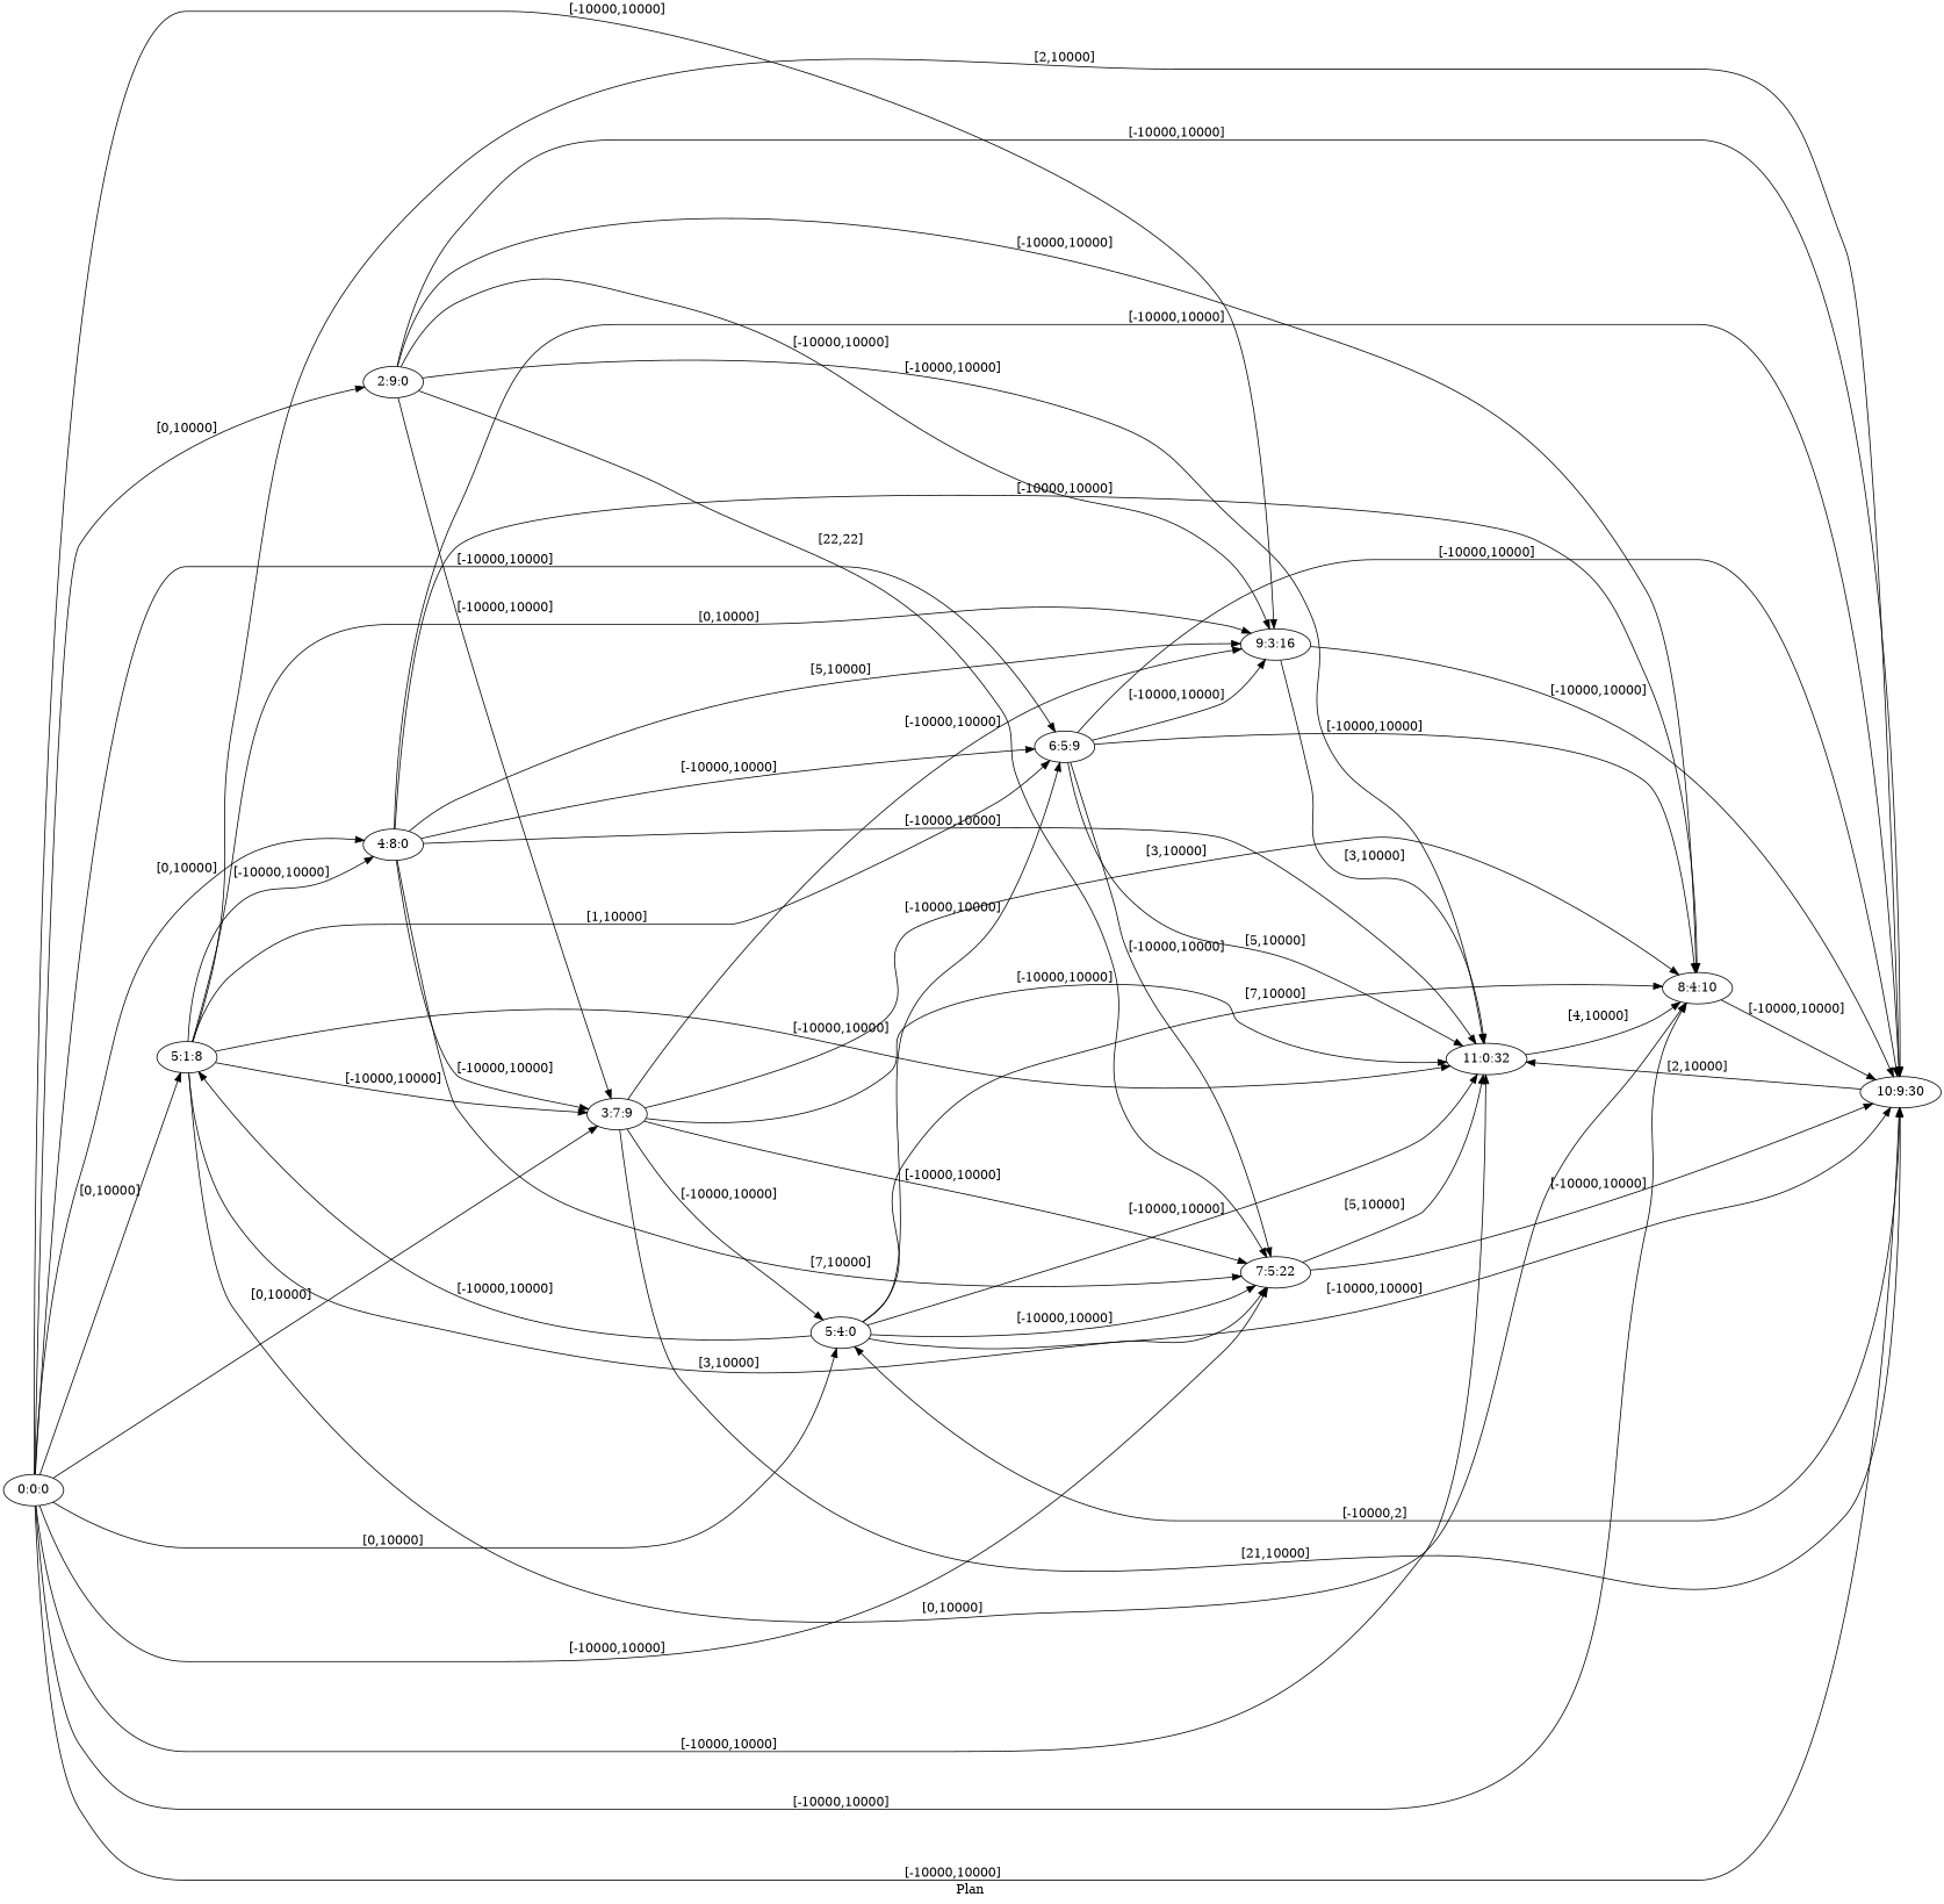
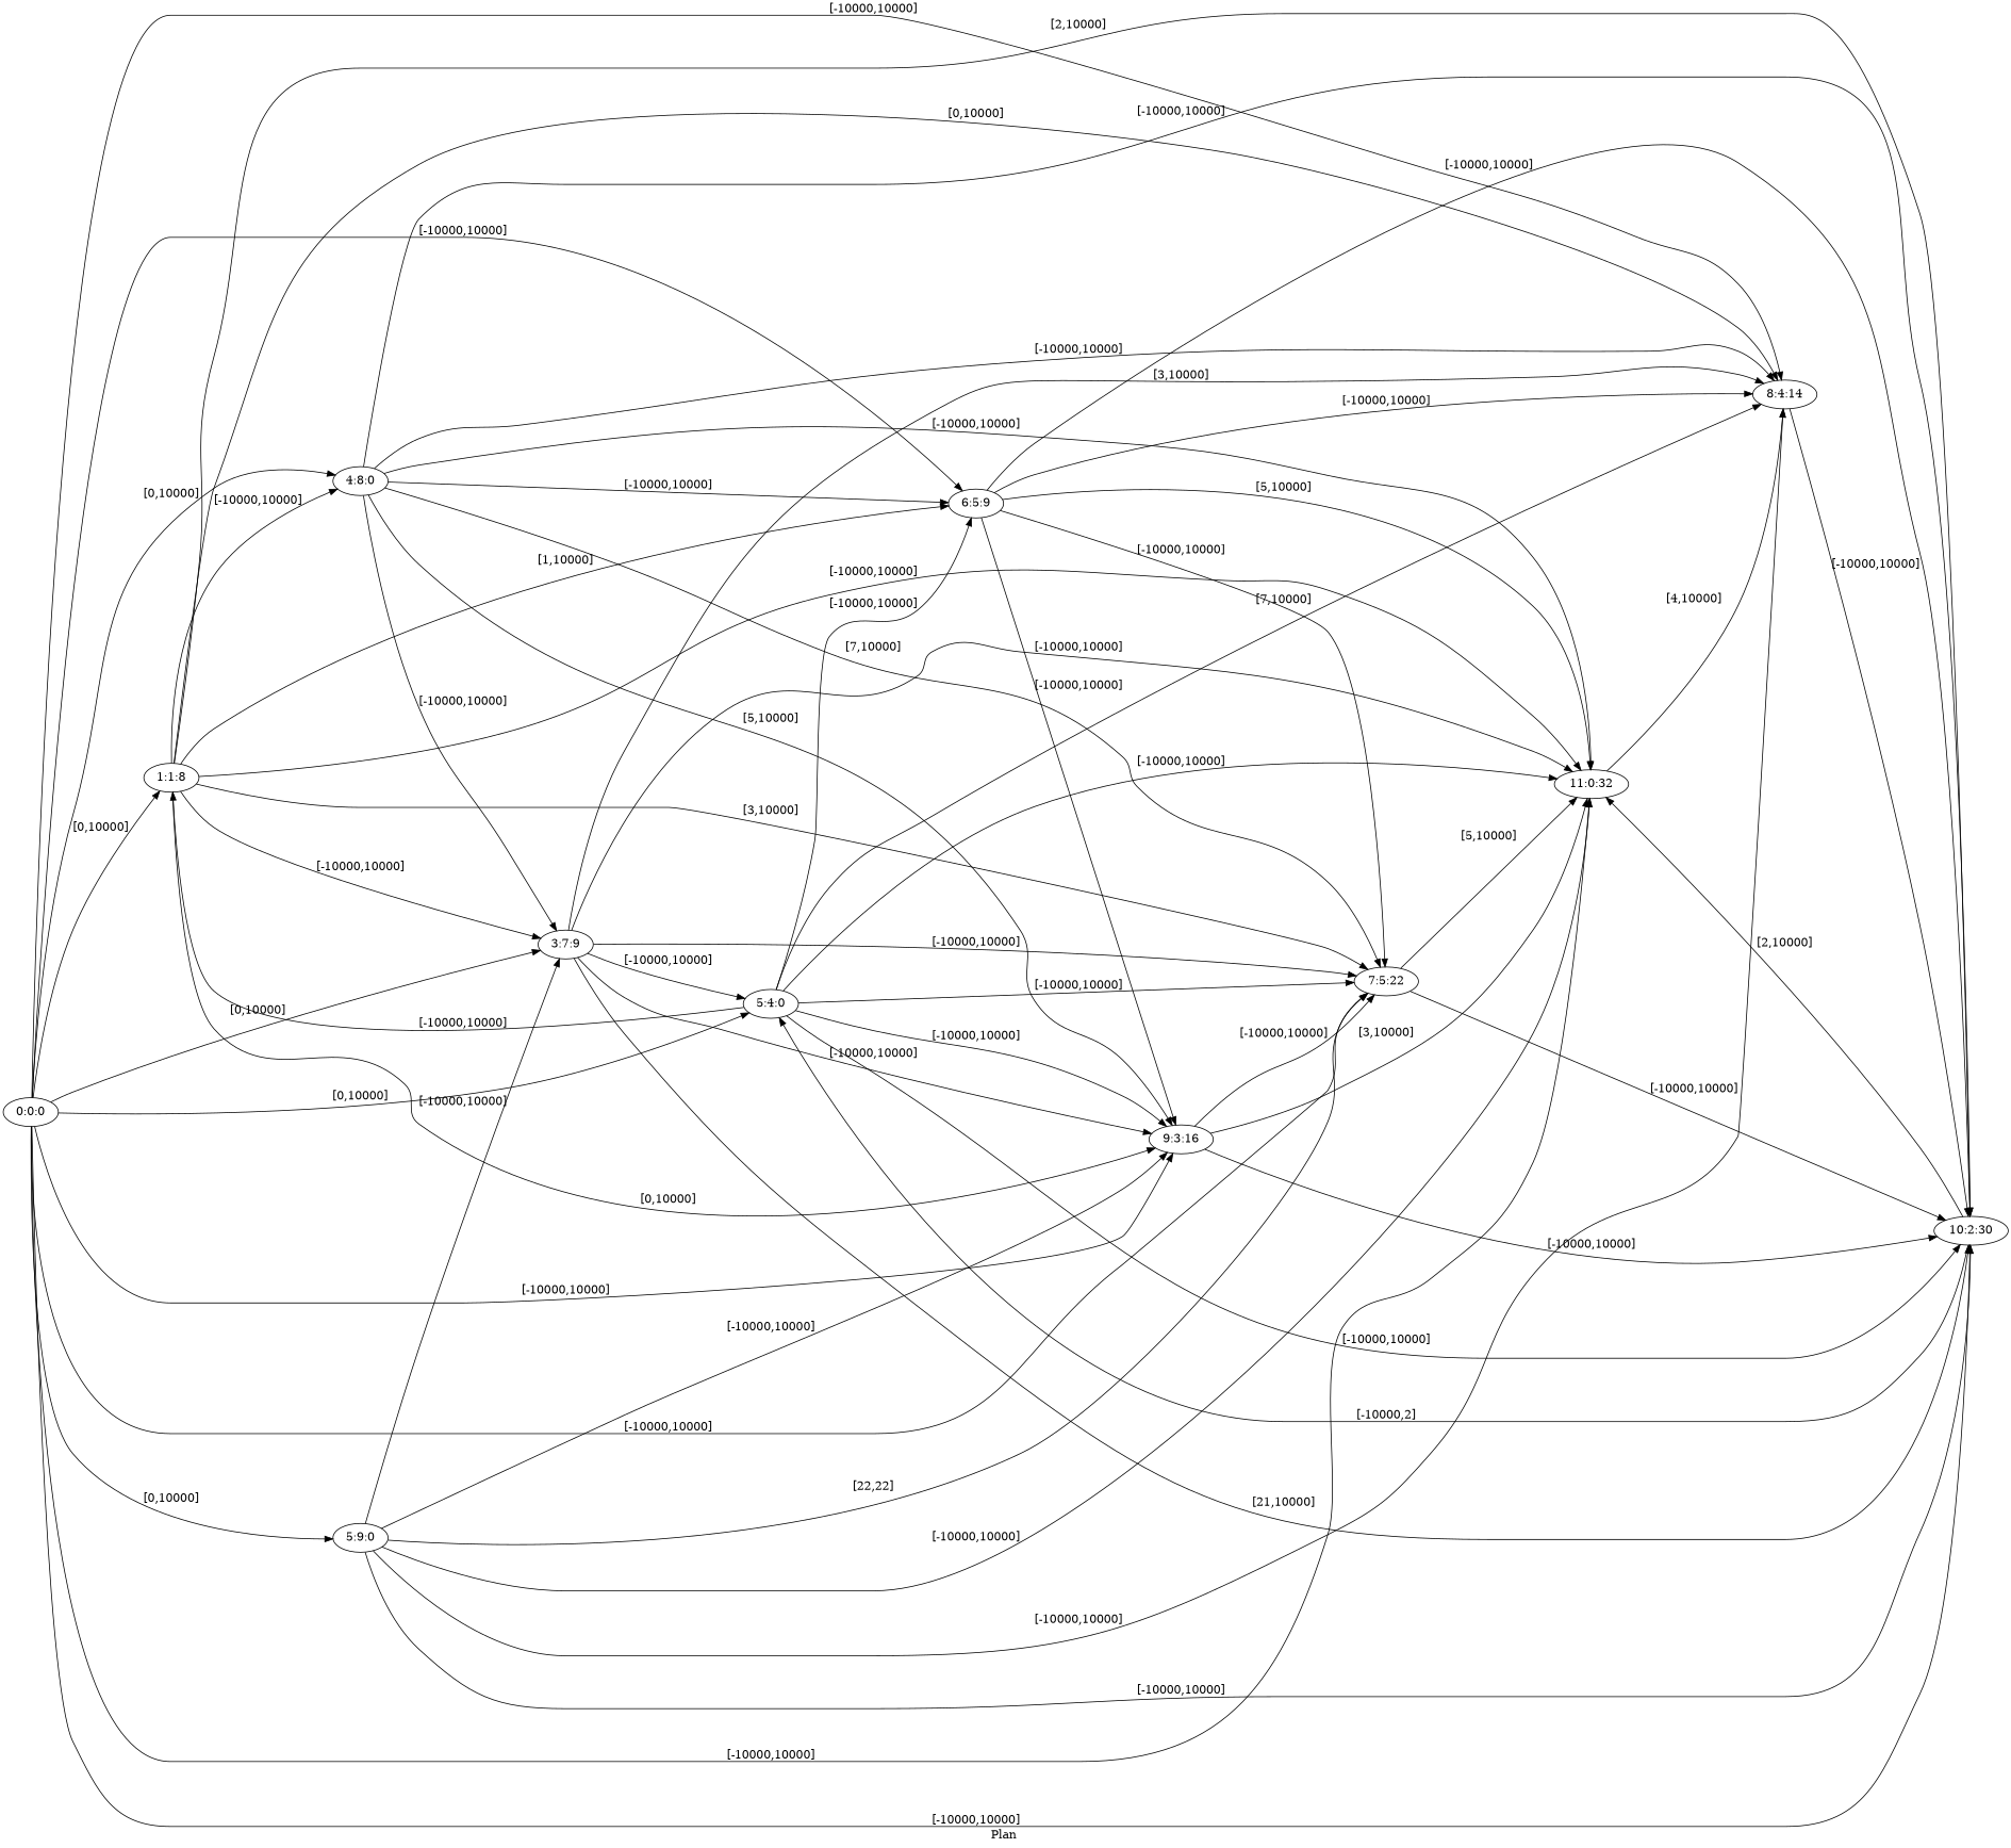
  digraph {
    fldt=0.741546
    label="Plan "
    nodesep=.45
    rankdir=LR
    "0:0:0"
-   "1:1:8" [label="5:1:8"]
-   "2:9:0"
+   "1:1:8"
+   "2:9:0" [label="5:9:0"]
    "3:7:9"
    "4:8:0"
    "5:4:0"
    "6:5:9"
    "7:5:22"
-   "8:4:14" [label="8:4:10"]
+   "8:4:14"
    "9:3:16"
-   "10:2:30" [label="10:9:30"]
+   "10:2:30"
    "11:0:32"
    "0:0:0" -> "1:1:8" [label="[0,10000]"]
    "0:0:0" -> "2:9:0" [label="[0,10000]"]
    "0:0:0" -> "3:7:9" [label="[0,10000]"]
    "0:0:0" -> "4:8:0" [label="[0,10000]"]
    "0:0:0" -> "5:4:0" [label="[0,10000]"]
    "0:0:0" -> "6:5:9" [label="[-10000,10000]"]
    "0:0:0" -> "7:5:22" [label="[-10000,10000]"]
    "0:0:0" -> "8:4:14" [label="[-10000,10000]"]
    "0:0:0" -> "9:3:16" [label="[-10000,10000]"]
    "0:0:0" -> "10:2:30" [label="[-10000,10000]"]
    "0:0:0" -> "11:0:32" [label="[-10000,10000]"]
    "1:1:8" -> "3:7:9" [label="[-10000,10000]"]
    "1:1:8" -> "4:8:0" [label="[-10000,10000]"]
    "1:1:8" -> "6:5:9" [label="[1,10000]"]
    "1:1:8" -> "7:5:22" [label="[3,10000]"]
    "1:1:8" -> "8:4:14" [label="[0,10000]"]
    "1:1:8" -> "9:3:16" [label="[0,10000]"]
    "1:1:8" -> "10:2:30" [label="[2,10000]"]
    "1:1:8" -> "11:0:32" [label="[-10000,10000]"]
    "2:9:0" -> "3:7:9" [label="[-10000,10000]"]
    "2:9:0" -> "7:5:22" [label="[22,22]"]
    "2:9:0" -> "8:4:14" [label="[-10000,10000]"]
    "2:9:0" -> "9:3:16" [label="[-10000,10000]"]
    "2:9:0" -> "10:2:30" [label="[-10000,10000]"]
    "2:9:0" -> "11:0:32" [label="[-10000,10000]"]
    "3:7:9" -> "5:4:0" [label="[-10000,10000]"]
    "3:7:9" -> "7:5:22" [label="[-10000,10000]"]
    "3:7:9" -> "8:4:14" [label="[3,10000]"]
    "3:7:9" -> "9:3:16" [label="[-10000,10000]"]
    "3:7:9" -> "10:2:30" [label="[21,10000]"]
    "3:7:9" -> "11:0:32" [label="[-10000,10000]"]
    "4:8:0" -> "3:7:9" [label="[-10000,10000]"]
    "4:8:0" -> "6:5:9" [label="[-10000,10000]"]
    "4:8:0" -> "7:5:22" [label="[7,10000]"]
    "4:8:0" -> "8:4:14" [label="[-10000,10000]"]
    "4:8:0" -> "9:3:16" [label="[5,10000]"]
    "4:8:0" -> "10:2:30" [label="[-10000,10000]"]
    "4:8:0" -> "11:0:32" [label="[-10000,10000]"]
    "5:4:0" -> "1:1:8" [label="[-10000,10000]"]
    "5:4:0" -> "6:5:9" [label="[-10000,10000]"]
    "5:4:0" -> "7:5:22" [label="[-10000,10000]"]
    "5:4:0" -> "8:4:14" [label="[7,10000]"]
+   "5:4:0" -> "9:3:16" [label="[-10000,10000]"]
    "5:4:0" -> "10:2:30" [label="[-10000,10000]"]
    "5:4:0" -> "11:0:32" [label="[-10000,10000]"]
    "6:5:9" -> "7:5:22" [label="[-10000,10000]"]
    "6:5:9" -> "8:4:14" [label="[-10000,10000]"]
    "6:5:9" -> "9:3:16" [label="[-10000,10000]"]
    "6:5:9" -> "10:2:30" [label="[-10000,10000]"]
    "6:5:9" -> "11:0:32" [label="[5,10000]"]
    "7:5:22" -> "10:2:30" [label="[-10000,10000]"]
    "7:5:22" -> "11:0:32" [label="[5,10000]"]
    "8:4:14" -> "10:2:30" [label="[-10000,10000]"]
+   "9:3:16" -> "7:5:22" [label="[-10000,10000]"]
    "9:3:16" -> "10:2:30" [label="[-10000,10000]"]
    "9:3:16" -> "11:0:32" [label="[3,10000]"]
    "10:2:30" -> "5:4:0" [label="[-10000,2]"]
    "10:2:30" -> "11:0:32" [label="[2,10000]"]
    "11:0:32" -> "8:4:14" [label="[4,10000]"]
  }
